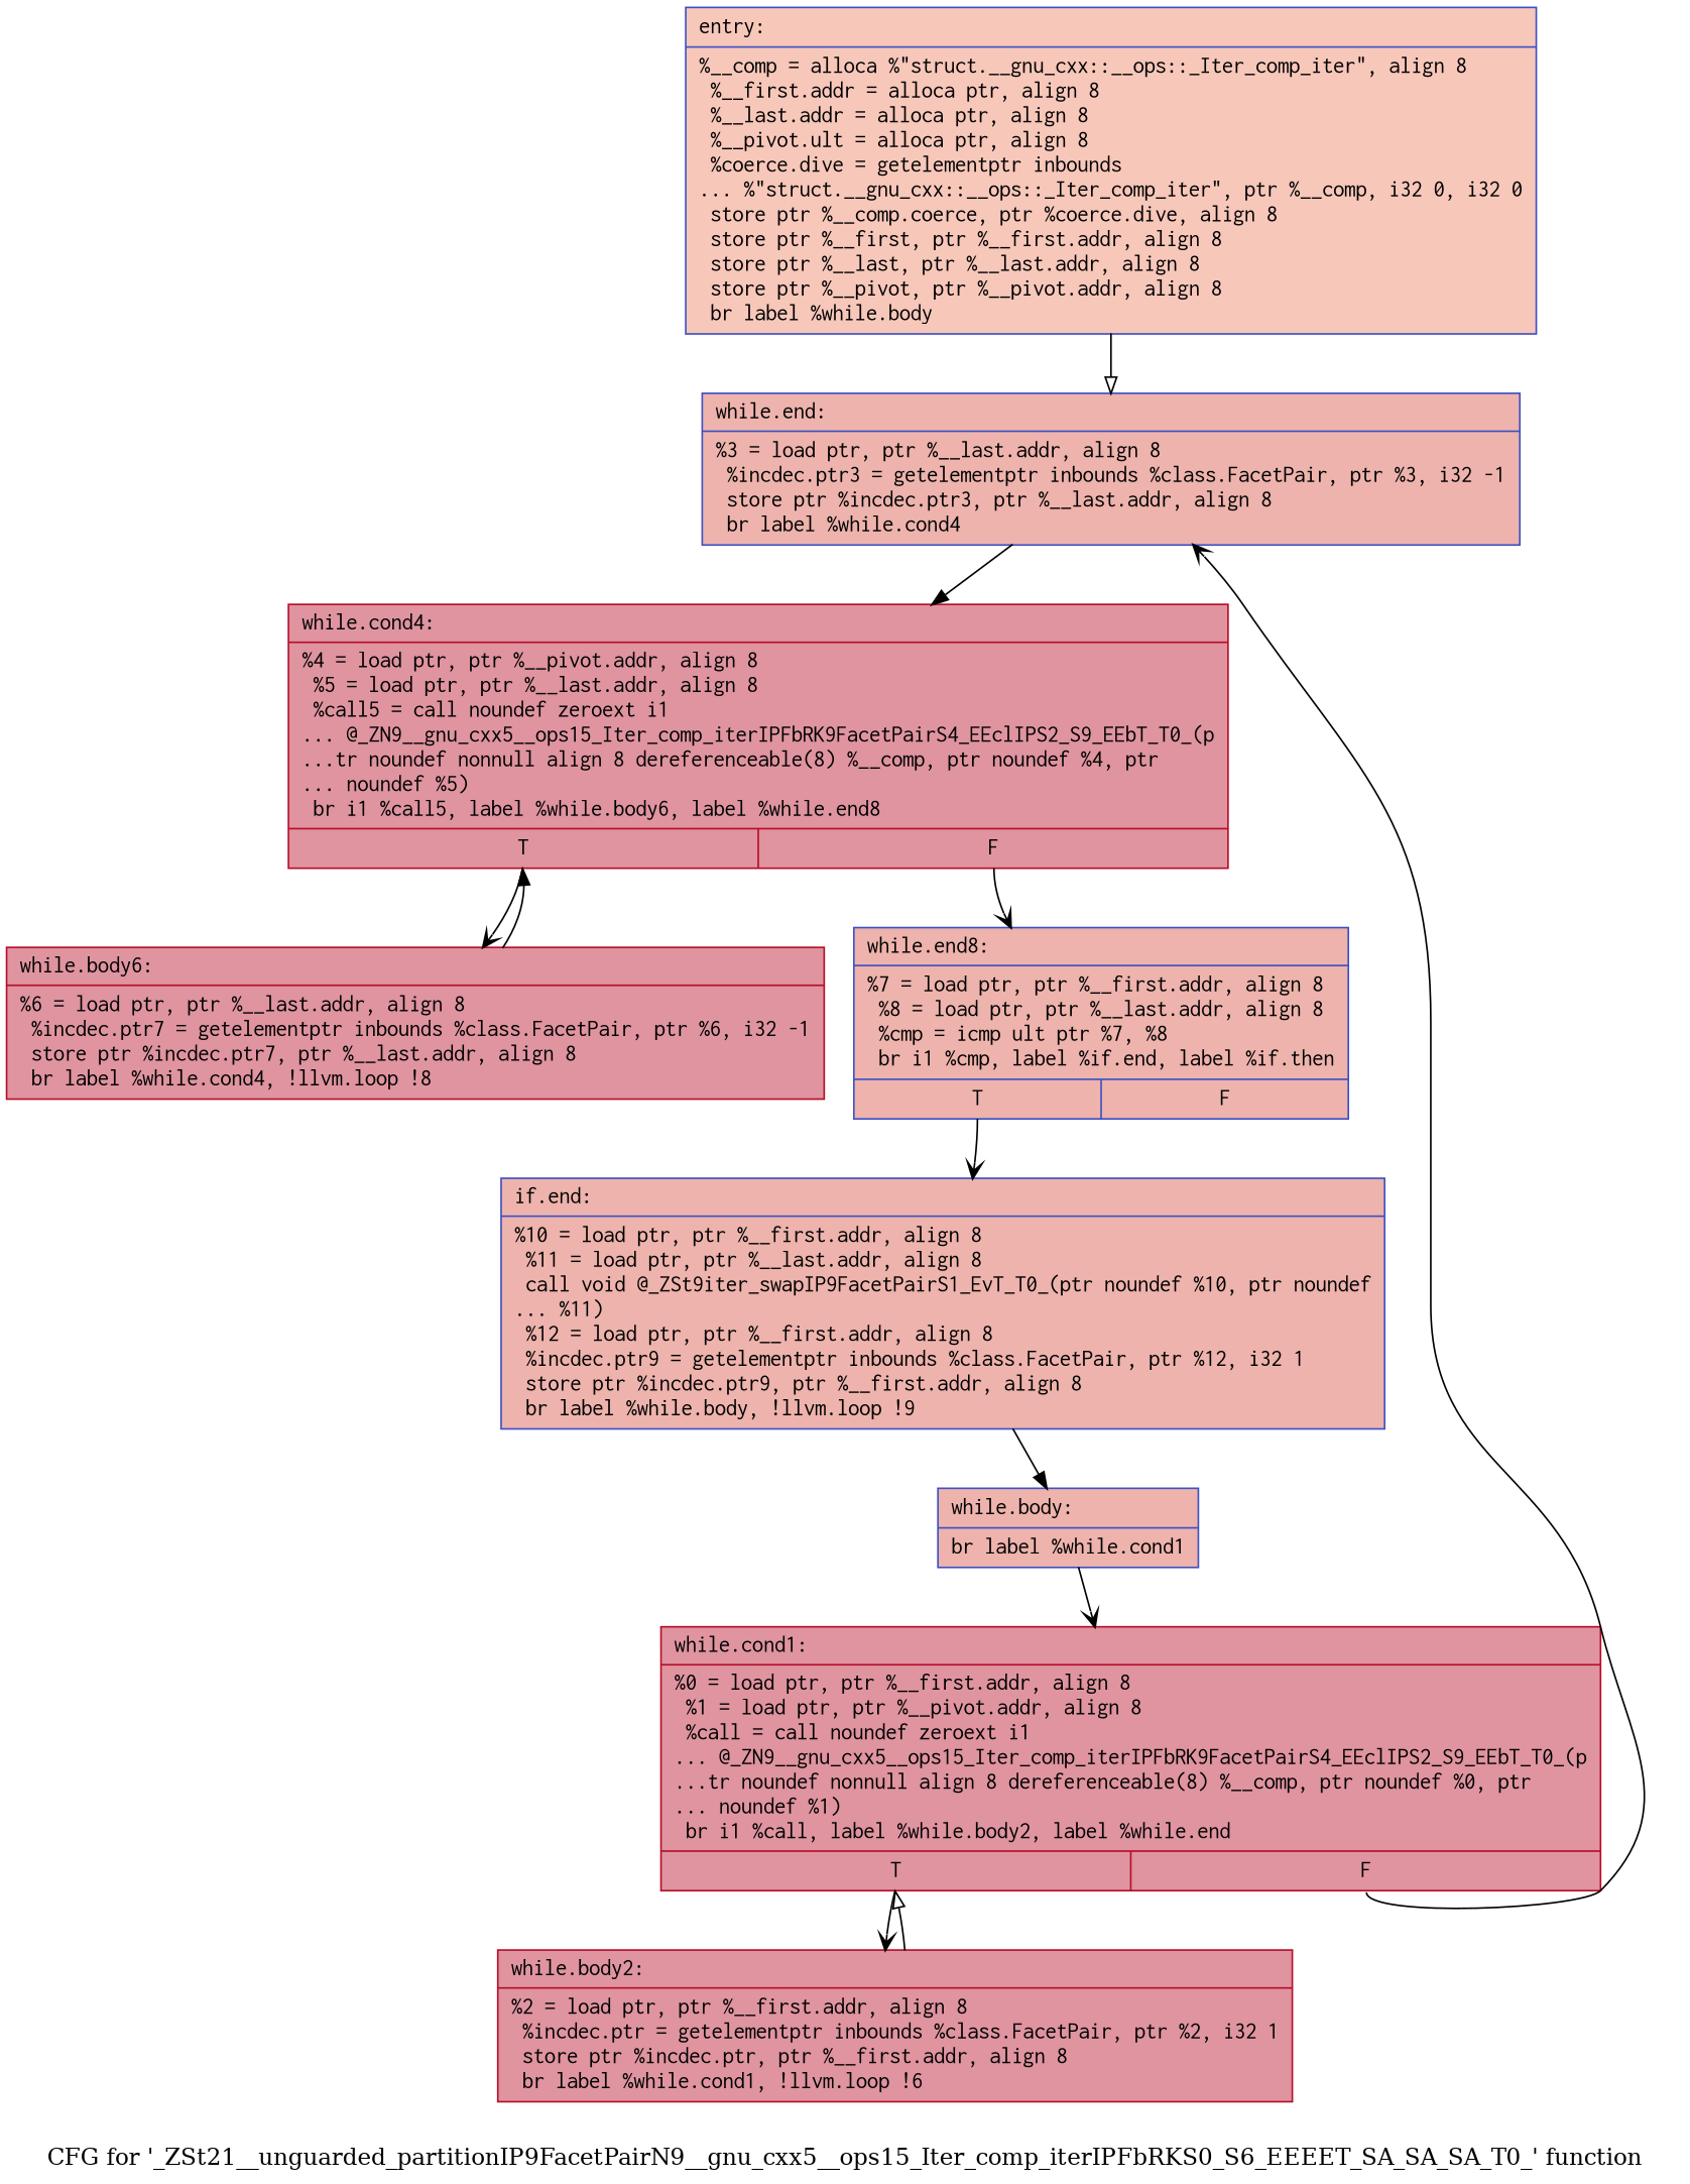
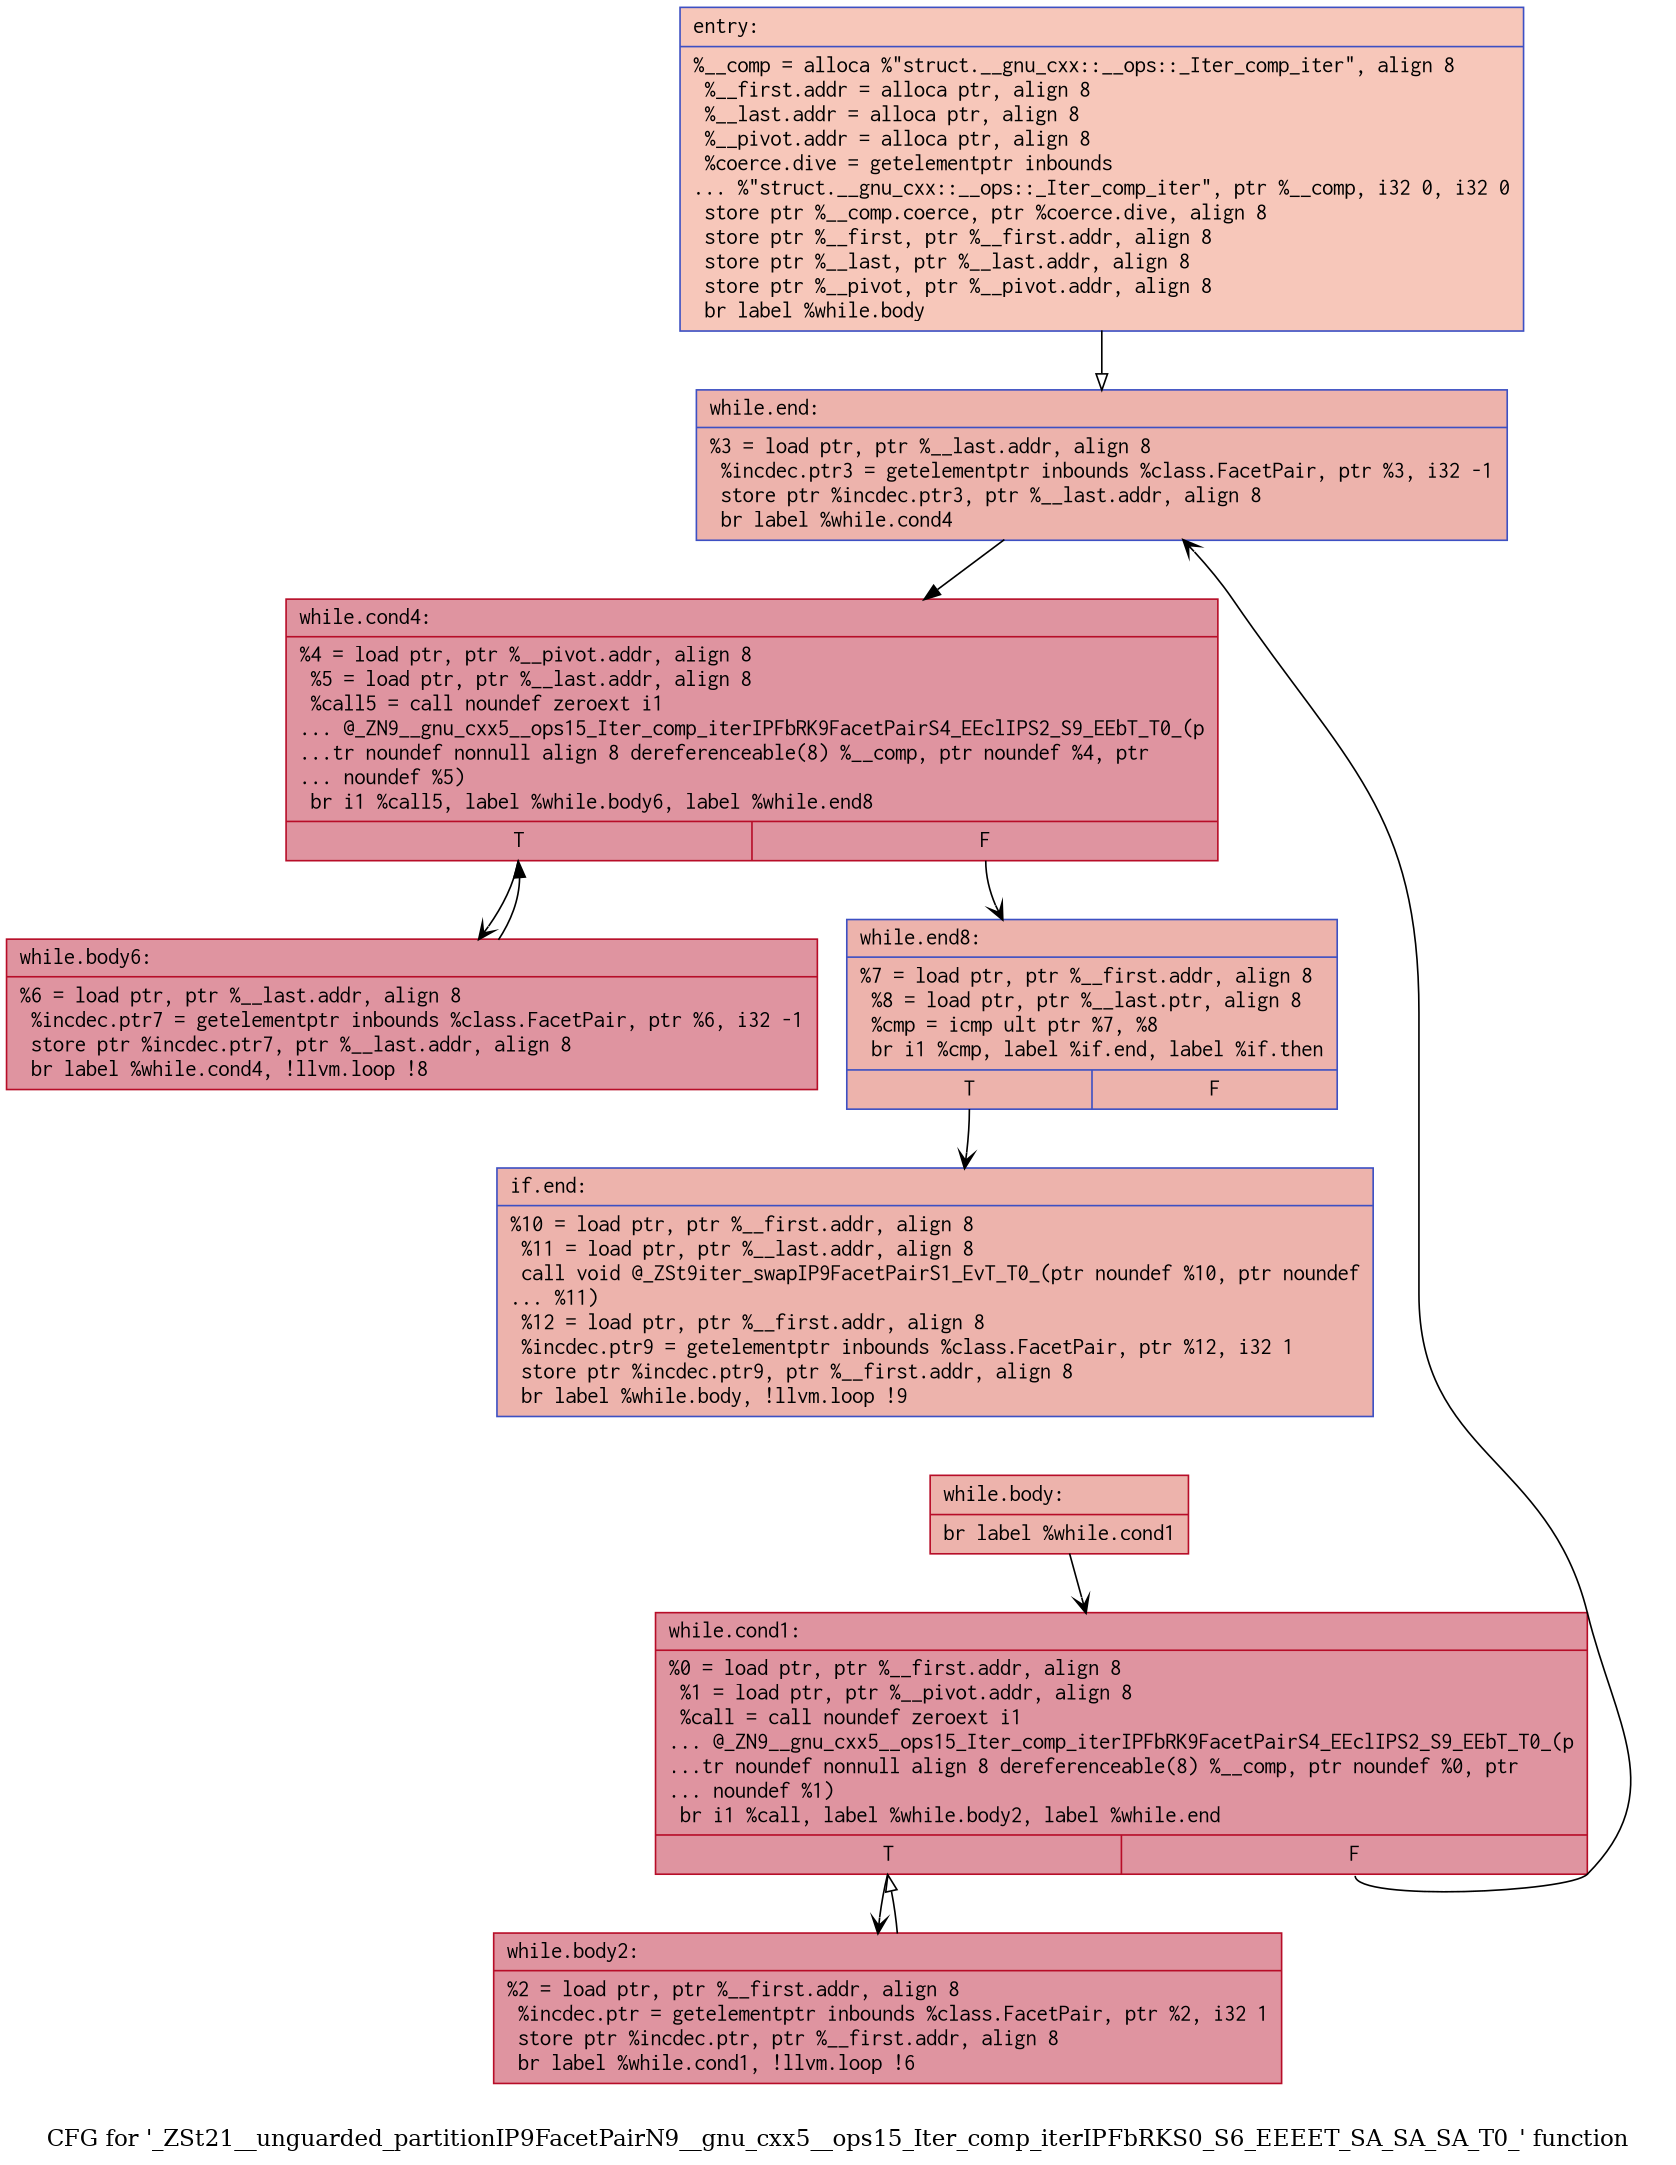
  digraph {
    label="CFG for '_ZSt21__unguarded_partitionIP9FacetPairN9__gnu_cxx5__ops15_Iter_comp_iterIPFbRKS0_S6_EEEET_SA_SA_SA_T0_' function"
    node [color="#3d50c3ff" fillcolor="#d6524470" fontname=Courier shape=record style=filled]
    edge [arrowhead=vee]
-   n1 [fillcolor="#ec7f6370" label="{entry:\l|  %__comp = alloca %\"struct.__gnu_cxx::__ops::_Iter_comp_iter\", align 8\l  %__first.addr = alloca ptr, align 8\l  %__last.addr = alloca ptr, align 8\l  %__pivot.ult = alloca ptr, align 8\l  %coerce.dive = getelementptr inbounds\l... %\"struct.__gnu_cxx::__ops::_Iter_comp_iter\", ptr %__comp, i32 0, i32 0\l  store ptr %__comp.coerce, ptr %coerce.dive, align 8\l  store ptr %__first, ptr %__first.addr, align 8\l  store ptr %__last, ptr %__last.addr, align 8\l  store ptr %__pivot, ptr %__pivot.addr, align 8\l  br label %while.body\l}"]
+   n1 [fillcolor="#ec7f6370" label="{entry:\l|  %__comp = alloca %\"struct.__gnu_cxx::__ops::_Iter_comp_iter\", align 8\l  %__first.addr = alloca ptr, align 8\l  %__last.addr = alloca ptr, align 8\l  %__pivot.addr = alloca ptr, align 8\l  %coerce.dive = getelementptr inbounds\l... %\"struct.__gnu_cxx::__ops::_Iter_comp_iter\", ptr %__comp, i32 0, i32 0\l  store ptr %__comp.coerce, ptr %coerce.dive, align 8\l  store ptr %__first, ptr %__first.addr, align 8\l  store ptr %__last, ptr %__last.addr, align 8\l  store ptr %__pivot, ptr %__pivot.addr, align 8\l  br label %while.body\l}"]
    n2 [label="{while.end:\l|  %3 = load ptr, ptr %__last.addr, align 8\l  %incdec.ptr3 = getelementptr inbounds %class.FacetPair, ptr %3, i32 -1\l  store ptr %incdec.ptr3, ptr %__last.addr, align 8\l  br label %while.cond4\l}"]
-   n3 [label="{while.body:\l|  br label %while.cond1\l}"]
+   n3 [color="#b70d28ff" label="{while.body:\l|  br label %while.cond1\l}"]
    n4 [color="#b70d28ff" fillcolor="#b70d2870" label="{while.cond1:\l|  %0 = load ptr, ptr %__first.addr, align 8\l  %1 = load ptr, ptr %__pivot.addr, align 8\l  %call = call noundef zeroext i1\l... @_ZN9__gnu_cxx5__ops15_Iter_comp_iterIPFbRK9FacetPairS4_EEclIPS2_S9_EEbT_T0_(p\l...tr noundef nonnull align 8 dereferenceable(8) %__comp, ptr noundef %0, ptr\l... noundef %1)\l  br i1 %call, label %while.body2, label %while.end\l|{<s0>T|<s1>F}}"]
    n5 [color="#b70d28ff" fillcolor="#b70d2870" label="{while.body2:\l|  %2 = load ptr, ptr %__first.addr, align 8\l  %incdec.ptr = getelementptr inbounds %class.FacetPair, ptr %2, i32 1\l  store ptr %incdec.ptr, ptr %__first.addr, align 8\l  br label %while.cond1, !llvm.loop !6\l}"]
    n6 [color="#b70d28ff" fillcolor="#b70d2870" label="{while.cond4:\l|  %4 = load ptr, ptr %__pivot.addr, align 8\l  %5 = load ptr, ptr %__last.addr, align 8\l  %call5 = call noundef zeroext i1\l... @_ZN9__gnu_cxx5__ops15_Iter_comp_iterIPFbRK9FacetPairS4_EEclIPS2_S9_EEbT_T0_(p\l...tr noundef nonnull align 8 dereferenceable(8) %__comp, ptr noundef %4, ptr\l... noundef %5)\l  br i1 %call5, label %while.body6, label %while.end8\l|{<s0>T|<s1>F}}"]
    n7 [color="#b70d28ff" fillcolor="#b70d2870" label="{while.body6:\l|  %6 = load ptr, ptr %__last.addr, align 8\l  %incdec.ptr7 = getelementptr inbounds %class.FacetPair, ptr %6, i32 -1\l  store ptr %incdec.ptr7, ptr %__last.addr, align 8\l  br label %while.cond4, !llvm.loop !8\l}"]
-   n8 [label="{while.end8:\l|  %7 = load ptr, ptr %__first.addr, align 8\l  %8 = load ptr, ptr %__last.addr, align 8\l  %cmp = icmp ult ptr %7, %8\l  br i1 %cmp, label %if.end, label %if.then\l|{<s0>T|<s1>F}}"]
+   n8 [label="{while.end8:\l|  %7 = load ptr, ptr %__first.addr, align 8\l  %8 = load ptr, ptr %__last.ptr, align 8\l  %cmp = icmp ult ptr %7, %8\l  br i1 %cmp, label %if.end, label %if.then\l|{<s0>T|<s1>F}}"]
    n9 [label="{if.end:\l|  %10 = load ptr, ptr %__first.addr, align 8\l  %11 = load ptr, ptr %__last.addr, align 8\l  call void @_ZSt9iter_swapIP9FacetPairS1_EvT_T0_(ptr noundef %10, ptr noundef\l... %11)\l  %12 = load ptr, ptr %__first.addr, align 8\l  %incdec.ptr9 = getelementptr inbounds %class.FacetPair, ptr %12, i32 1\l  store ptr %incdec.ptr9, ptr %__first.addr, align 8\l  br label %while.body, !llvm.loop !9\l}"]
    n1 -> n2 [arrowhead=onormal]
    n2 -> n6 [arrowhead=normal]
    n3 -> n4
    n4 -> n2 [tailport=s1]
    n4 -> n5 [tailport=s0]
    n5 -> n4 [arrowhead=onormal]
    n6 -> n7 [tailport=s0]
    n6 -> n8 [tailport=s1]
    n7 -> n6 [arrowhead=normal]
    n8 -> n9 [tailport=s0]
-   n9 -> n3 [arrowhead=normal]
  }
